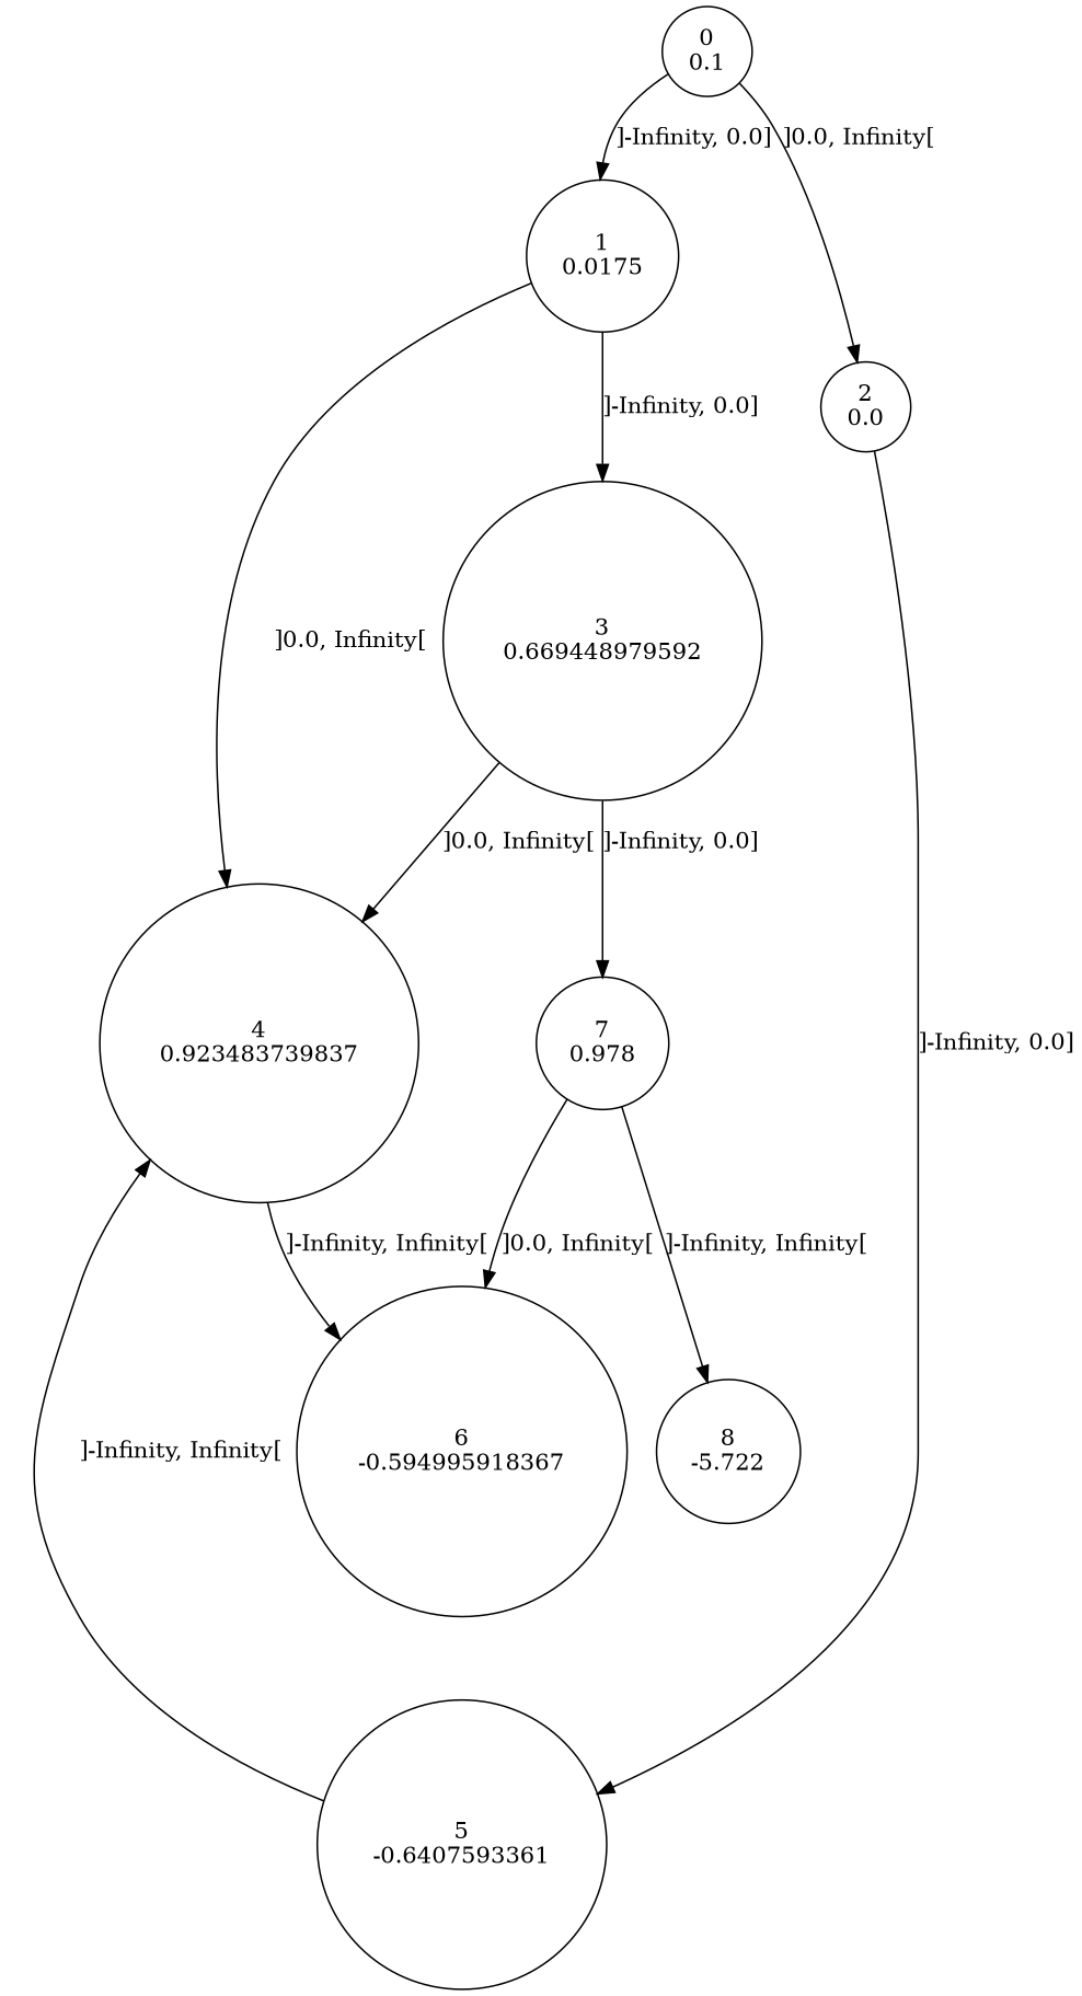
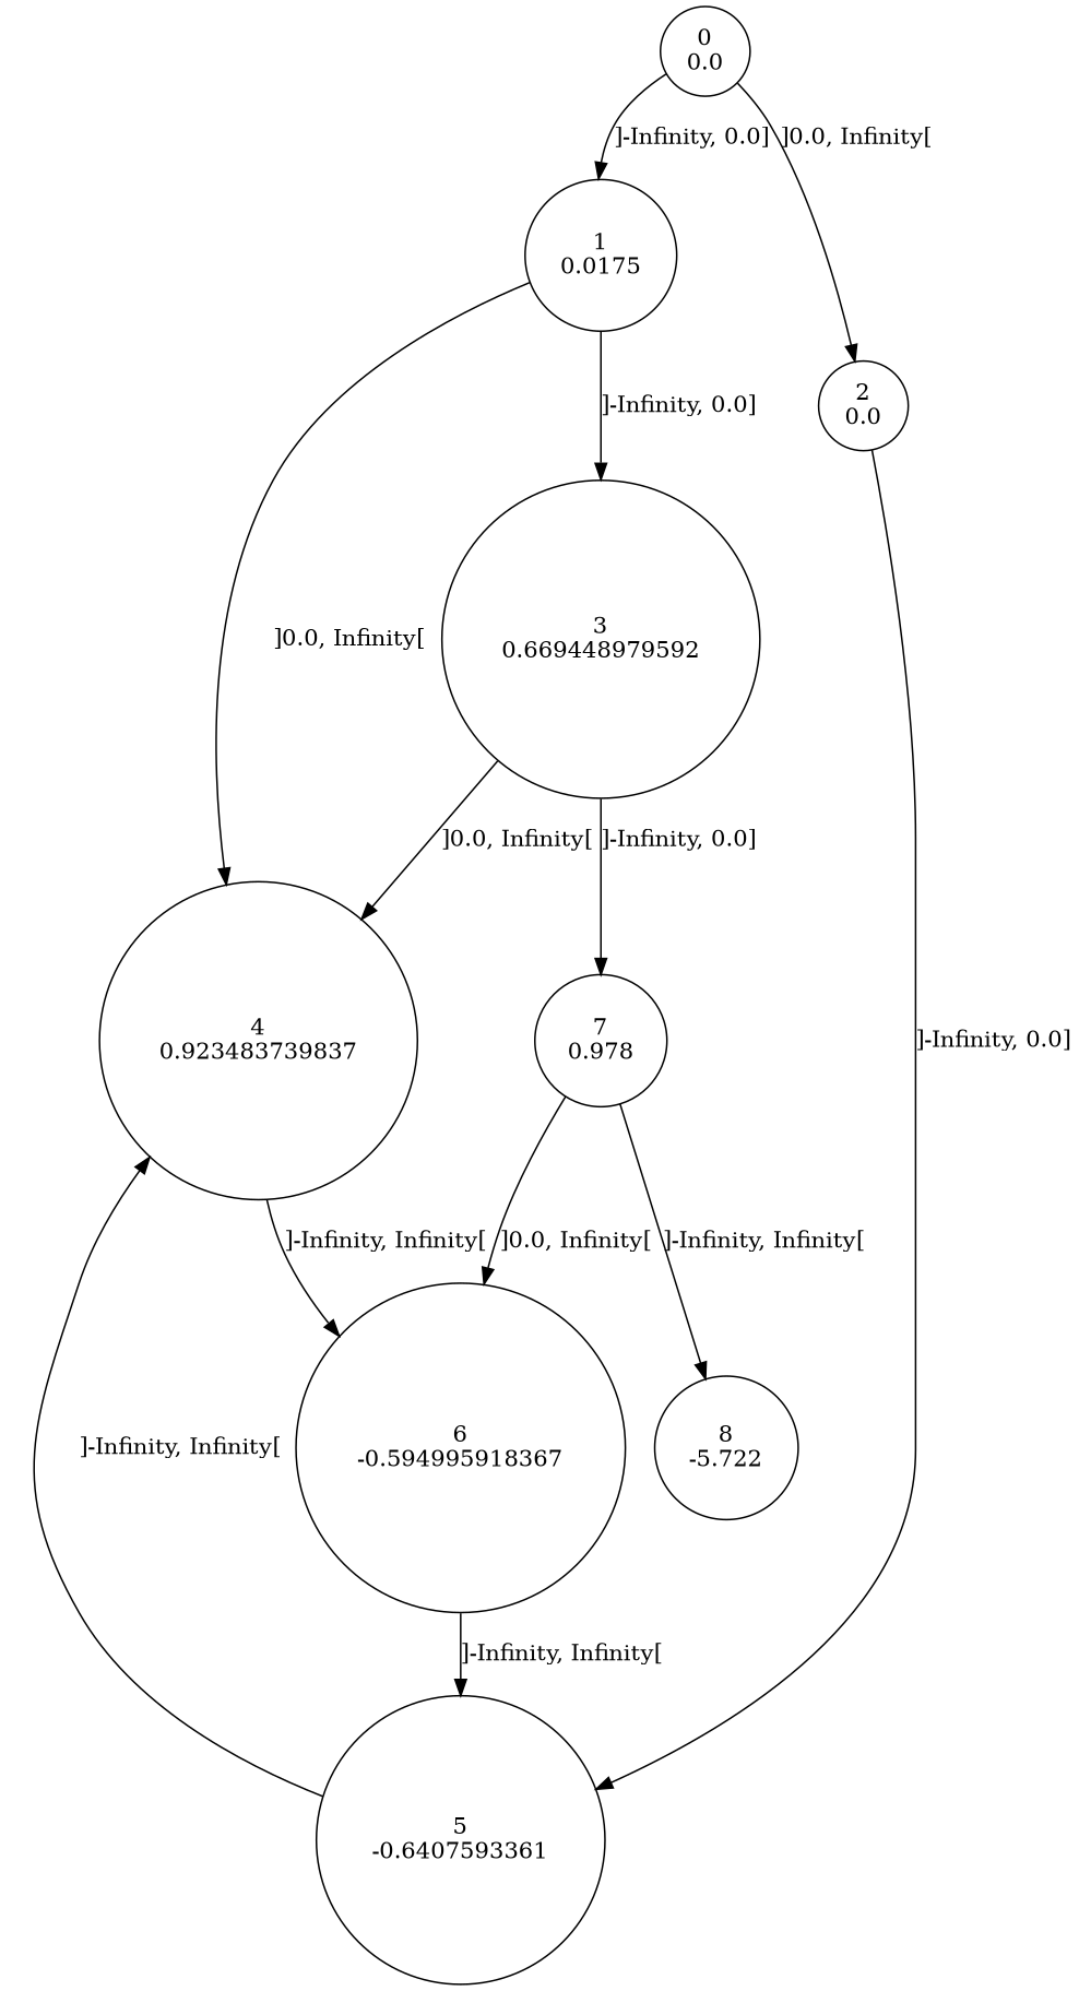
  digraph {
    node [shape=circle]
-   n1 [label="0\n0.1"]
+   n1 [label="0\n0.0"]
    n2 [label="1\n0.0175"]
    n3 [label="2\n0.0"]
    n4 [label="3\n0.669448979592"]
    n5 [label="4\n0.923483739837"]
    n6 [label="5\n-0.6407593361"]
    n7 [label="7\n0.978"]
    n8 [label="6\n-0.594995918367"]
    n9 [label="8\n-5.722"]
    n1 -> n2 [label="]-Infinity, 0.0]"]
    n1 -> n3 [label="]0.0, Infinity["]
    n2 -> n4 [label="]-Infinity, 0.0]"]
    n2 -> n5 [label="]0.0, Infinity["]
    n3 -> n6 [label="]-Infinity, 0.0]"]
    n4 -> n5 [label="]0.0, Infinity["]
    n4 -> n7 [label="]-Infinity, 0.0]"]
    n5 -> n8 [label="]-Infinity, Infinity["]
    n6 -> n5 [label="]-Infinity, Infinity["]
    n7 -> n8 [label="]0.0, Infinity["]
    n7 -> n9 [label="]-Infinity, Infinity["]
+   n8 -> n6 [label="]-Infinity, Infinity["]
  }
